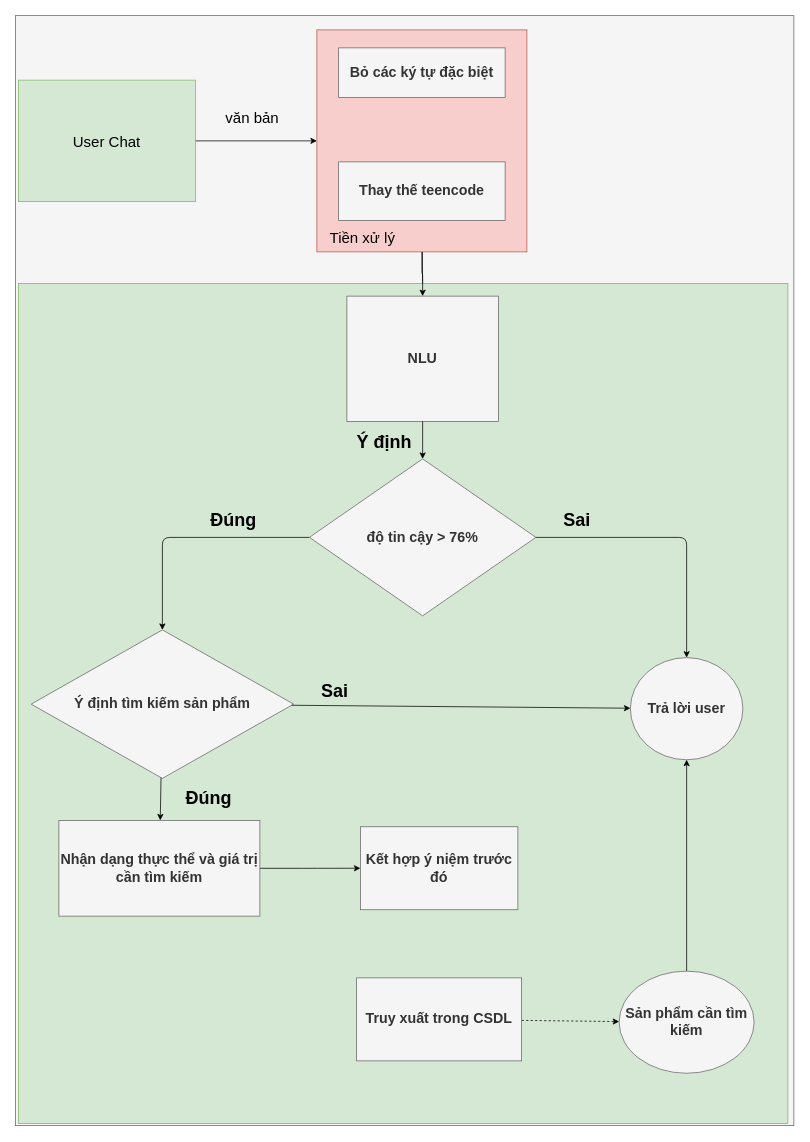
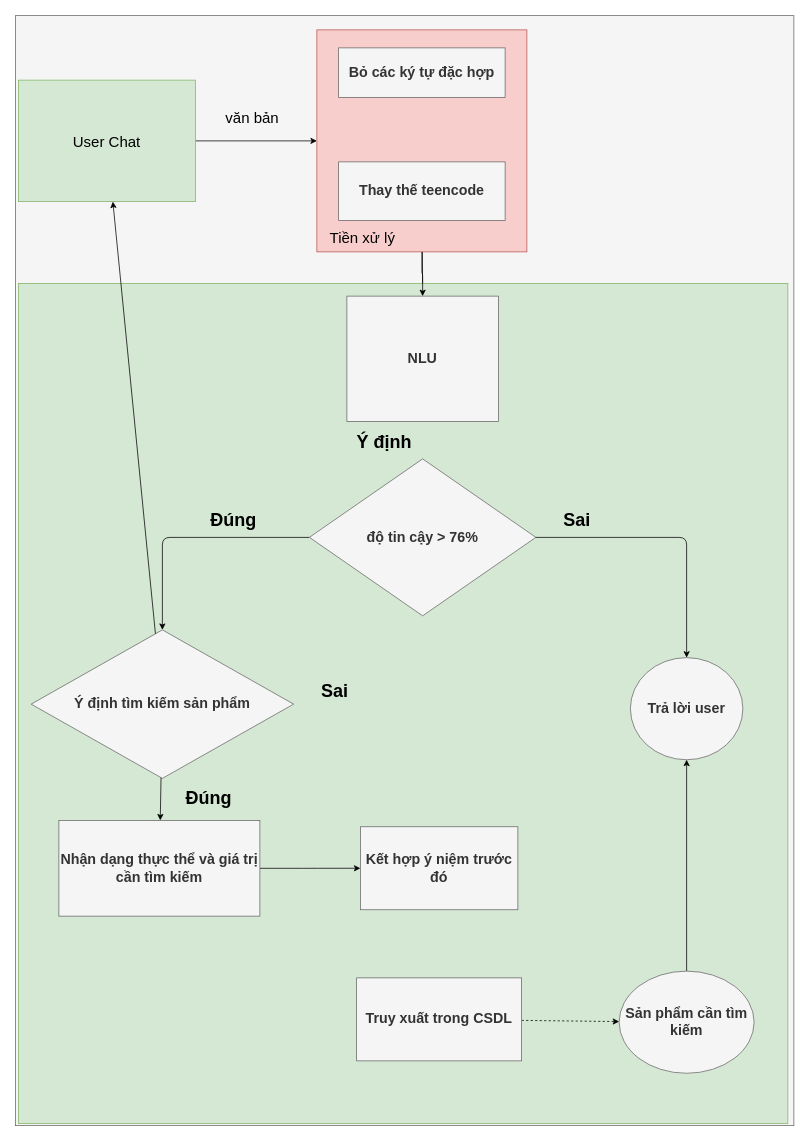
  <mxCell id="0" />
  <mxCell id="1" parent="0" />
  <mxCell id="2" value="" style="rounded=0;whiteSpace=wrap;html=1;fontSize=20;fillColor=#f5f5f5;fontColor=#333333;strokeColor=#666666;" vertex="1" parent="1"><mxGeometry x="20" y="20" width="1038" height="1480" as="geometry" /></mxCell>
  <mxCell id="3" style="edgeStyle=none;html=1;entryX=0;entryY=0.5;entryDx=0;entryDy=0;strokeColor=#000000;" edge="1" parent="1" source="4" target="6"><mxGeometry relative="1" as="geometry" /></mxCell>
  <mxCell id="4" value="User Chat" style="whiteSpace=wrap;html=1;fillColor=#d5e8d4;strokeColor=#82b366;fontSize=20;fontColor=#000000;" vertex="1" parent="1"><mxGeometry x="24" y="106" width="236" height="162" as="geometry" /></mxCell>
  <mxCell id="5" style="edgeStyle=none;html=1;entryX=0.5;entryY=0;entryDx=0;entryDy=0;" edge="1" parent="1" source="6" target="11"><mxGeometry relative="1" as="geometry" /></mxCell>
  <mxCell id="6" value="" style="whiteSpace=wrap;html=1;fillColor=#f8cecc;strokeColor=#b85450;" vertex="1" parent="1"><mxGeometry x="422" y="39" width="280" height="296" as="geometry" /></mxCell>
- <mxCell id="7" value="Bỏ các ký tự đặc biệt" style="whiteSpace=wrap;html=1;fillColor=#f5f5f5;strokeColor=#666666;fontSize=19;fontColor=#333333;fontStyle=1;" vertex="1" parent="1"><mxGeometry x="451" y="63" width="222" height="66" as="geometry" /></mxCell>
+ <mxCell id="7" value="Bỏ các ký tự đặc hợp" style="whiteSpace=wrap;html=1;fillColor=#f5f5f5;strokeColor=#666666;fontSize=19;fontColor=#333333;fontStyle=1;" vertex="1" parent="1"><mxGeometry x="451" y="63" width="222" height="66" as="geometry" /></mxCell>
  <mxCell id="8" value="Thay thế teencode" style="whiteSpace=wrap;html=1;fillColor=#f5f5f5;strokeColor=#666666;fontSize=19;fontColor=#333333;fontStyle=1;" vertex="1" parent="1"><mxGeometry x="451" y="215" width="222" height="78" as="geometry" /></mxCell>
  <mxCell id="9" value="" style="group;fillColor=#d5e8d4;strokeColor=#82b366;container=0;" vertex="1" connectable="0" parent="1"><mxGeometry x="24" y="377" width="1026" height="1120" as="geometry" /></mxCell>
  <mxCell id="10" value="Tiền xử lý" style="text;html=1;strokeColor=none;fillColor=none;align=center;verticalAlign=middle;whiteSpace=wrap;rounded=0;fontSize=20;fontColor=#000000;" vertex="1" parent="1"><mxGeometry x="428" y="301" width="110" height="30" as="geometry" /></mxCell>
  <mxCell id="11" value="NLU" style="whiteSpace=wrap;html=1;fontStyle=1;fillColor=#f5f5f5;fontColor=#333333;strokeColor=#666666;fontSize=19;" vertex="1" parent="1"><mxGeometry x="462" y="394" width="202" height="167" as="geometry" /></mxCell>
- <mxCell id="12" value="" style="edgeStyle=none;html=1;fontColor=#000000;strokeColor=#000000;exitX=0.5;exitY=1;exitDx=0;exitDy=0;" edge="1" parent="1" source="11" target="14"><mxGeometry relative="1" as="geometry" /></mxCell>
  <mxCell id="13" style="edgeStyle=orthogonalEdgeStyle;html=1;strokeColor=#000000;fontSize=20;fontColor=#000000;" edge="1" parent="1" source="14" target="15"><mxGeometry relative="1" as="geometry" /></mxCell>
  <mxCell id="14" value="độ tin cậy &amp;gt; 76%" style="rhombus;whiteSpace=wrap;html=1;fontSize=19;fillColor=#f5f5f5;strokeColor=#666666;fontColor=#333333;fontStyle=1;" vertex="1" parent="1"><mxGeometry x="412" y="611" width="302" height="209.25" as="geometry" /></mxCell>
  <mxCell id="15" value="Ý định tìm kiếm sản phẩm" style="rhombus;whiteSpace=wrap;html=1;fontSize=19;fillColor=#f5f5f5;strokeColor=#666666;fontColor=#333333;fontStyle=1;" vertex="1" parent="1"><mxGeometry x="41" y="839" width="350" height="198" as="geometry" /></mxCell>
  <mxCell id="16" value="Trả lời user" style="ellipse;whiteSpace=wrap;html=1;fontSize=19;fillColor=#f5f5f5;strokeColor=#666666;fontColor=#333333;fontStyle=1;" vertex="1" parent="1"><mxGeometry x="840" y="875.997" width="150" height="136.198" as="geometry" /></mxCell>
- <mxCell id="17" value="" style="edgeStyle=none;html=1;fontColor=#000000;strokeColor=#000000;" edge="1" parent="1" source="15" target="16"><mxGeometry relative="1" as="geometry"><mxPoint x="812" y="966.876" as="targetPoint" /></mxGeometry></mxCell>
+ <mxCell id="17" value="" style="edgeStyle=none;html=1;fontColor=#000000;strokeColor=#000000;" edge="1" parent="1" source="15" target="4"><mxGeometry relative="1" as="geometry"><mxPoint x="812" y="966.876" as="targetPoint" /></mxGeometry></mxCell>
  <mxCell id="18" style="edgeStyle=orthogonalEdgeStyle;html=1;entryX=0;entryY=0.5;entryDx=0;entryDy=0;strokeColor=#000000;fontSize=20;fontColor=#000000;" edge="1" parent="1" source="19" target="24"><mxGeometry relative="1" as="geometry" /></mxCell>
  <mxCell id="19" value="Nhận dạng thực thể và giá trị cần tìm kiếm" style="whiteSpace=wrap;html=1;fontSize=19;fillColor=#f5f5f5;strokeColor=#666666;fontColor=#333333;fontStyle=1;" vertex="1" parent="1"><mxGeometry x="78" y="1093" width="268" height="127.67" as="geometry" /></mxCell>
  <mxCell id="20" value="" style="edgeStyle=none;html=1;fontColor=#000000;strokeColor=#000000;" edge="1" parent="1" source="15" target="19"><mxGeometry relative="1" as="geometry" /></mxCell>
  <mxCell id="21" style="edgeStyle=orthogonalEdgeStyle;html=1;entryX=0.5;entryY=1;entryDx=0;entryDy=0;strokeColor=#000000;fontSize=20;fontColor=#000000;" edge="1" parent="1" source="22" target="16"><mxGeometry relative="1" as="geometry" /></mxCell>
  <mxCell id="22" value="Sản phẩm cần tìm kiếm" style="ellipse;whiteSpace=wrap;html=1;fontStyle=1;fontSize=19;fillColor=#f5f5f5;strokeColor=#666666;fontColor=#333333;" vertex="1" parent="1"><mxGeometry x="825" y="1294.002" width="180" height="136.198" as="geometry" /></mxCell>
  <mxCell id="23" style="edgeStyle=orthogonalEdgeStyle;html=1;entryX=0.5;entryY=0;entryDx=0;entryDy=0;fontColor=#000000;strokeColor=#000000;" edge="1" parent="1" source="14" target="16"><mxGeometry relative="1" as="geometry"><mxPoint x="663" y="658" as="sourcePoint" /><mxPoint x="917" y="808.997" as="targetPoint" /></mxGeometry></mxCell>
  <mxCell id="24" value="Kết hợp ý niệm trước đó" style="whiteSpace=wrap;html=1;fontStyle=1;fontSize=19;fillColor=#f5f5f5;strokeColor=#666666;fontColor=#333333;" vertex="1" parent="1"><mxGeometry x="480" y="1101.509" width="210" height="110.661" as="geometry" /></mxCell>
  <mxCell id="25" style="html=1;strokeColor=#000000;fontSize=20;fontColor=#000000;dashed=1;" edge="1" parent="1" source="26" target="22"><mxGeometry relative="1" as="geometry" /></mxCell>
  <mxCell id="26" value="Truy xuất trong CSDL" style="whiteSpace=wrap;html=1;fontStyle=1;fontSize=19;fillColor=#f5f5f5;strokeColor=#666666;fontColor=#333333;" vertex="1" parent="1"><mxGeometry x="475" y="1303.004" width="220" height="110.661" as="geometry" /></mxCell>
  <mxCell id="27" value="Ý định" style="text;html=1;strokeColor=none;fillColor=none;align=center;verticalAlign=middle;whiteSpace=wrap;rounded=0;fontColor=#000000;fontStyle=1;fontSize=24;" vertex="1" parent="1"><mxGeometry x="457" y="563.002" width="110" height="51.074" as="geometry" /></mxCell>
  <mxCell id="28" value="Sai" style="text;html=1;strokeColor=none;fillColor=none;align=center;verticalAlign=middle;whiteSpace=wrap;rounded=0;fontColor=#000000;fontStyle=1;fontSize=24;" vertex="1" parent="1"><mxGeometry x="714" y="667.01" width="110" height="51.074" as="geometry" /></mxCell>
  <mxCell id="29" value="Đúng" style="text;html=1;strokeColor=none;fillColor=none;align=center;verticalAlign=middle;whiteSpace=wrap;rounded=0;fontColor=#000000;fontStyle=1;fontSize=24;" vertex="1" parent="1"><mxGeometry x="256" y="667.005" width="110" height="51.074" as="geometry" /></mxCell>
  <mxCell id="30" value="Sai" style="text;html=1;strokeColor=none;fillColor=none;align=center;verticalAlign=middle;whiteSpace=wrap;rounded=0;fontColor=#000000;fontStyle=1;fontSize=24;" vertex="1" parent="1"><mxGeometry x="391" y="894.997" width="110" height="51.074" as="geometry" /></mxCell>
  <mxCell id="31" value="Đúng" style="text;html=1;strokeColor=none;fillColor=none;align=center;verticalAlign=middle;whiteSpace=wrap;rounded=0;fontColor=#000000;fontStyle=1;fontSize=24;" vertex="1" parent="1"><mxGeometry x="223" y="1037.004" width="110" height="51.074" as="geometry" /></mxCell>
  <mxCell id="32" style="edgeStyle=orthogonalEdgeStyle;html=1;strokeColor=#000000;fontSize=20;fontColor=#000000;" edge="1" parent="1" source="6" target="11"><mxGeometry relative="1" as="geometry" /></mxCell>
  <mxCell id="33" value="văn bản" style="text;html=1;strokeColor=none;fillColor=none;align=center;verticalAlign=middle;whiteSpace=wrap;rounded=0;fontSize=20;fontColor=#000000;" vertex="1" parent="1"><mxGeometry x="281" y="141" width="110" height="30" as="geometry" /></mxCell>
